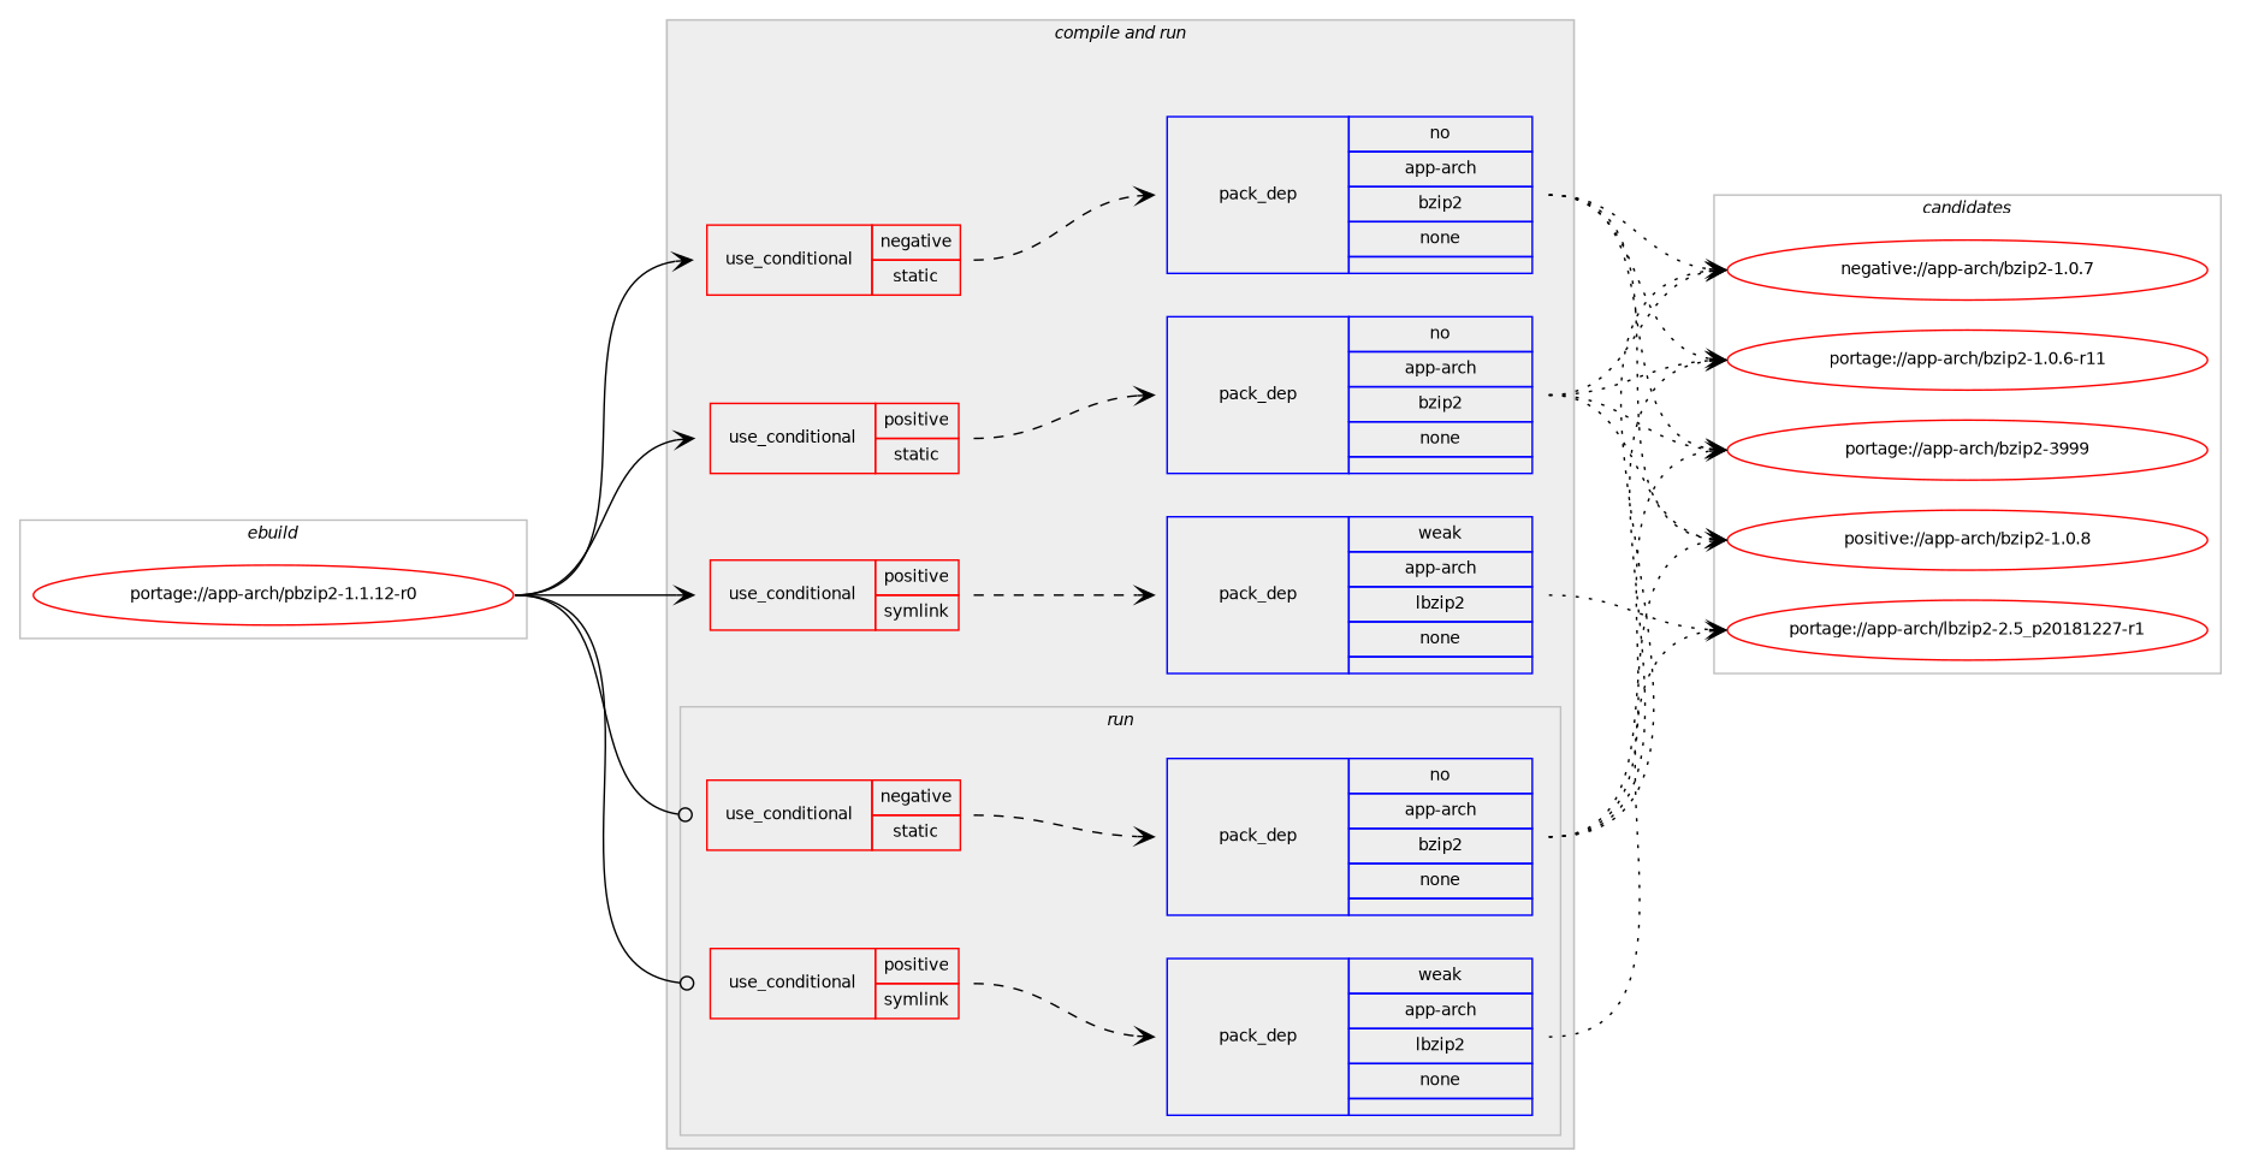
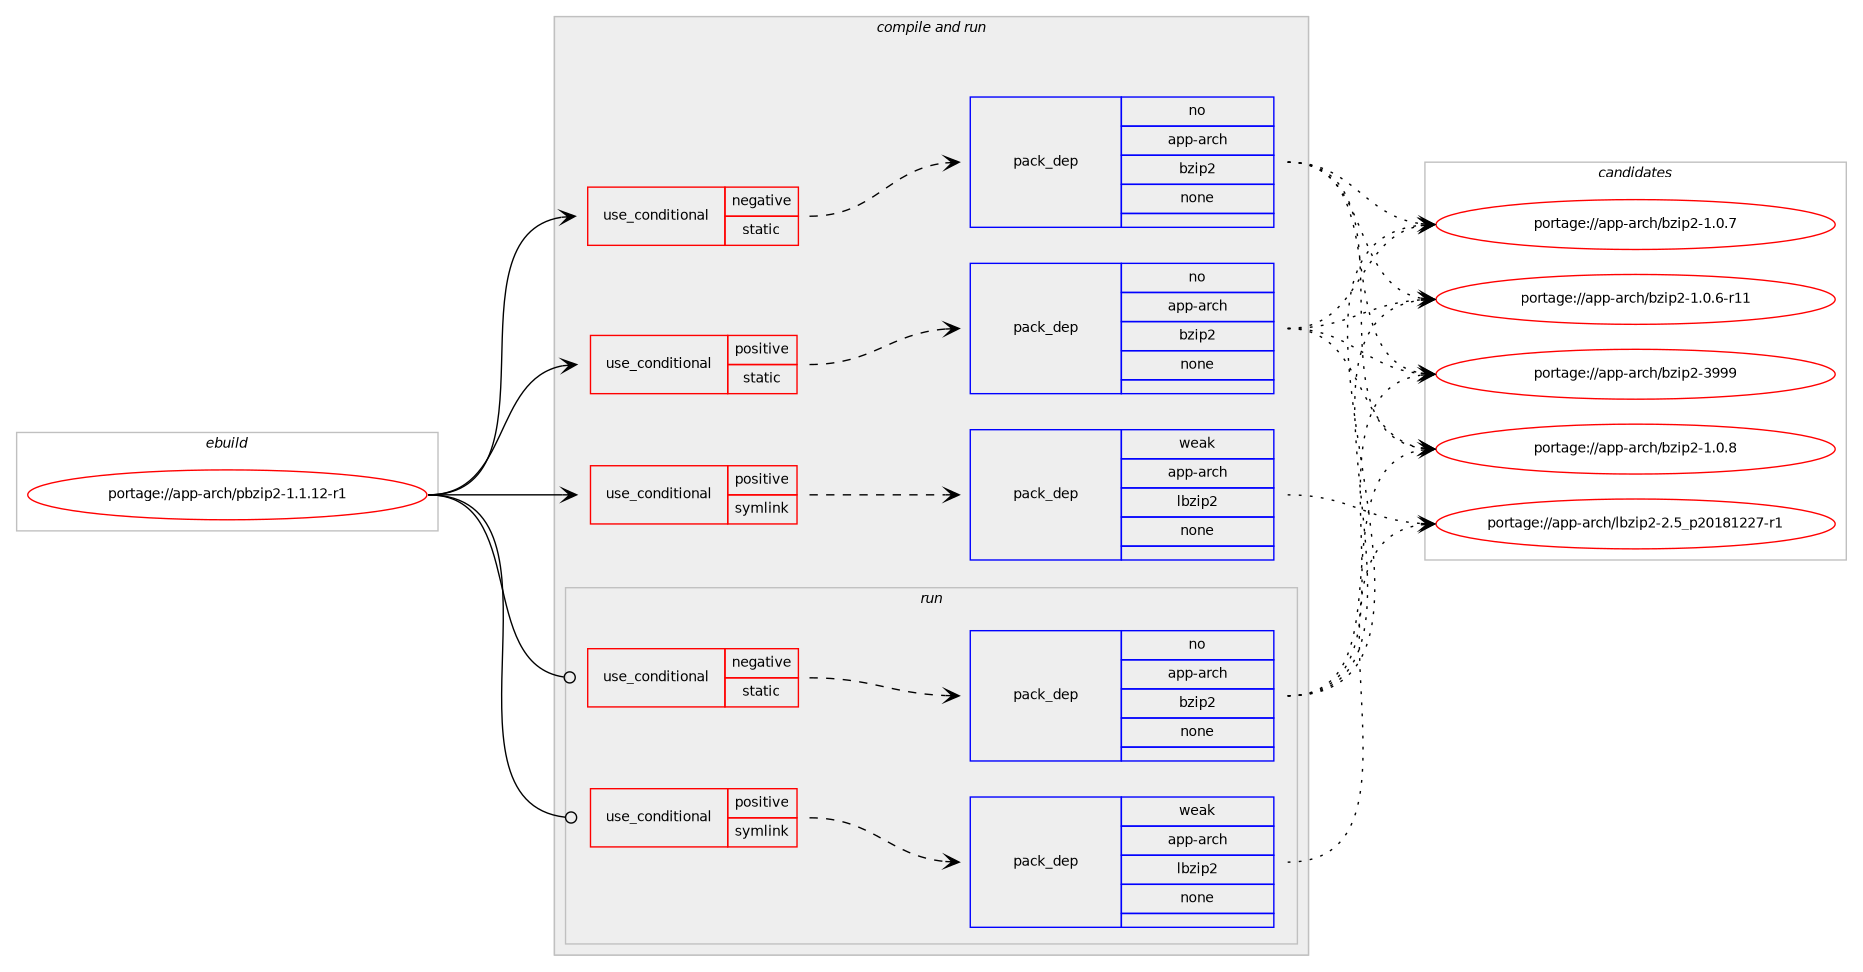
  digraph {
    compound=true
    concentrate=true
    fontname=Helvetica
    fontsize=10
    newrank=true
    rankdir=LR
    ranksep=1.5
    node [color=red fontname=Helvetica fontsize=10 shape=none]
    edge [arrowhead=vee headport=w style=dotted tailport=e weight=100]
-   n1 [label="portage://app-arch/pbzip2-1.1.12-r0" width=4 shape=""]
+   n1 [label="portage://app-arch/pbzip2-1.1.12-r1" width=4 shape=""]
    n2 [color=blue label=<<TABLE BORDER="0" CELLBORDER="1" CELLSPACING="0" CELLPADDING="4" WIDTH="220"><TR><TD ROWSPAN="6" CELLPADDING="30">pack_dep</TD></TR><TR><TD WIDTH="110">no</TD></TR><TR><TD>app-arch</TD></TR><TR><TD>bzip2</TD></TR><TR><TD>none</TD></TR><TR><TD></TD></TR></TABLE>>]
    n3 [label=<<TABLE BORDER="0" CELLBORDER="1" CELLSPACING="0" CELLPADDING="4"><TR><TD ROWSPAN="3" CELLPADDING="10">use_conditional</TD></TR><TR><TD>negative</TD></TR><TR><TD>static</TD></TR></TABLE>>]
    n4 [color=blue label=<<TABLE BORDER="0" CELLBORDER="1" CELLSPACING="0" CELLPADDING="4" WIDTH="220"><TR><TD ROWSPAN="6" CELLPADDING="30">pack_dep</TD></TR><TR><TD WIDTH="110">no</TD></TR><TR><TD>app-arch</TD></TR><TR><TD>bzip2</TD></TR><TR><TD>none</TD></TR><TR><TD></TD></TR></TABLE>>]
    n5 [label=<<TABLE BORDER="0" CELLBORDER="1" CELLSPACING="0" CELLPADDING="4"><TR><TD ROWSPAN="3" CELLPADDING="10">use_conditional</TD></TR><TR><TD>positive</TD></TR><TR><TD>static</TD></TR></TABLE>>]
    n6 [color=blue label=<<TABLE BORDER="0" CELLBORDER="1" CELLSPACING="0" CELLPADDING="4" WIDTH="220"><TR><TD ROWSPAN="6" CELLPADDING="30">pack_dep</TD></TR><TR><TD WIDTH="110">weak</TD></TR><TR><TD>app-arch</TD></TR><TR><TD>lbzip2</TD></TR><TR><TD>none</TD></TR><TR><TD></TD></TR></TABLE>>]
    n7 [label=<<TABLE BORDER="0" CELLBORDER="1" CELLSPACING="0" CELLPADDING="4"><TR><TD ROWSPAN="3" CELLPADDING="10">use_conditional</TD></TR><TR><TD>positive</TD></TR><TR><TD>symlink</TD></TR></TABLE>>]
    n8 [color=blue label=<<TABLE BORDER="0" CELLBORDER="1" CELLSPACING="0" CELLPADDING="4" WIDTH="220"><TR><TD ROWSPAN="6" CELLPADDING="30">pack_dep</TD></TR><TR><TD WIDTH="110">no</TD></TR><TR><TD>app-arch</TD></TR><TR><TD>bzip2</TD></TR><TR><TD>none</TD></TR><TR><TD></TD></TR></TABLE>>]
    n9 [label=<<TABLE BORDER="0" CELLBORDER="1" CELLSPACING="0" CELLPADDING="4"><TR><TD ROWSPAN="3" CELLPADDING="10">use_conditional</TD></TR><TR><TD>negative</TD></TR><TR><TD>static</TD></TR></TABLE>>]
    n10 [color=blue label=<<TABLE BORDER="0" CELLBORDER="1" CELLSPACING="0" CELLPADDING="4" WIDTH="220"><TR><TD ROWSPAN="6" CELLPADDING="30">pack_dep</TD></TR><TR><TD WIDTH="110">weak</TD></TR><TR><TD>app-arch</TD></TR><TR><TD>lbzip2</TD></TR><TR><TD>none</TD></TR><TR><TD></TD></TR></TABLE>>]
    n11 [label=<<TABLE BORDER="0" CELLBORDER="1" CELLSPACING="0" CELLPADDING="4"><TR><TD ROWSPAN="3" CELLPADDING="10">use_conditional</TD></TR><TR><TD>positive</TD></TR><TR><TD>symlink</TD></TR></TABLE>>]
    n12 [label="portage://app-arch/bzip2-3999" width=4 shape=""]
-   n13 [label="positive://app-arch/bzip2-1.0.8" width=4 shape=""]
-   n14 [label="negative://app-arch/bzip2-1.0.7" width=4 shape=""]
+   n13 [label="portage://app-arch/bzip2-1.0.8" width=4 shape=""]
+   n14 [label="portage://app-arch/bzip2-1.0.7" width=4 shape=""]
    n15 [label="portage://app-arch/bzip2-1.0.6-r11" width=4 shape=""]
    n16 [label="portage://app-arch/lbzip2-2.5_p20181227-r1" width=4 shape=""]
    subgraph cluster_1 {
      color=gray
      label=<<i>ebuild</i>>
      n1
    }
    subgraph cluster_2 {
      color=gray
      label=<<i>dependencies</i>>
      subgraph cluster_3 {
        color=gray
        fillcolor="#eeeeee"
        label=<<i>compile</i>>
        style=filled
        subgraph sub_4 {
          color=gray
          fillcolor="#eeeeee"
          label=<<i>compile</i>>
          style=filled
          n3
          subgraph sub_5 {
            color=gray
            fillcolor="#eeeeee"
            label=<<i>compile</i>>
            style=filled
            n2
          }
        }
        subgraph sub_6 {
          color=gray
          fillcolor="#eeeeee"
          label=<<i>compile</i>>
          style=filled
          n5
          subgraph sub_7 {
            color=gray
            fillcolor="#eeeeee"
            label=<<i>compile</i>>
            style=filled
            n4
          }
        }
        subgraph sub_8 {
          color=gray
          fillcolor="#eeeeee"
          label=<<i>compile</i>>
          style=filled
          n7
          subgraph sub_9 {
            color=gray
            fillcolor="#eeeeee"
            label=<<i>compile</i>>
            style=filled
            n6
          }
        }
      }
      subgraph cluster_10 {
        color=gray
        fillcolor="#eeeeee"
        label=<<i>compile and run</i>>
        style=filled
      }
      subgraph cluster_11 {
        color=gray
        fillcolor="#eeeeee"
        label=<<i>run</i>>
        style=filled
        subgraph sub_12 {
          color=gray
          fillcolor="#eeeeee"
          label=<<i>run</i>>
          style=filled
          n9
          subgraph sub_13 {
            color=gray
            fillcolor="#eeeeee"
            label=<<i>run</i>>
            style=filled
            n8
          }
        }
        subgraph sub_14 {
          color=gray
          fillcolor="#eeeeee"
          label=<<i>run</i>>
          style=filled
          n11
          subgraph sub_15 {
            color=gray
            fillcolor="#eeeeee"
            label=<<i>run</i>>
            style=filled
            n10
          }
        }
      }
    }
    subgraph cluster_16 {
      color=gray
      label=<<i>candidates</i>>
      rank=same
      subgraph sub_17 {
        color=black
        label=<<i>candidates</i>>
        nodesep=1
        rank=same
        n12
        n13
        n14
        n15
      }
      subgraph sub_18 {
        color=black
        label=<<i>candidates</i>>
        nodesep=1
        rank=same
        n12
        n13
        n14
        n15
      }
      subgraph sub_19 {
        color=black
        label=<<i>candidates</i>>
        nodesep=1
        rank=same
        n16
      }
      subgraph sub_20 {
        color=black
        label=<<i>candidates</i>>
        nodesep=1
        rank=same
        n12
        n13
        n14
        n15
      }
      subgraph sub_21 {
        color=black
        label=<<i>candidates</i>>
        nodesep=1
        rank=same
        n16
      }
    }
    n1 -> n3 [style=solid weight=20]
    n1 -> n5 [style=solid weight=20]
    n1 -> n7 [style=solid weight=20]
    n1 -> n9 [arrowhead=odot style=solid weight=20]
    n1 -> n11 [arrowhead=odot style=solid weight=20]
    n2 -> n12
    n2 -> n13
    n2 -> n14
    n2 -> n15
    n3 -> n2 [style=dashed weight=20]
    n4 -> n12
    n4 -> n13
    n4 -> n14
    n4 -> n15
    n5 -> n4 [style=dashed weight=20]
    n6 -> n16
    n7 -> n6 [style=dashed weight=20]
    n8 -> n12
    n8 -> n13
    n8 -> n14
    n8 -> n15
    n9 -> n8 [style=dashed weight=20]
    n10 -> n16
    n11 -> n10 [style=dashed weight=20]
  }
